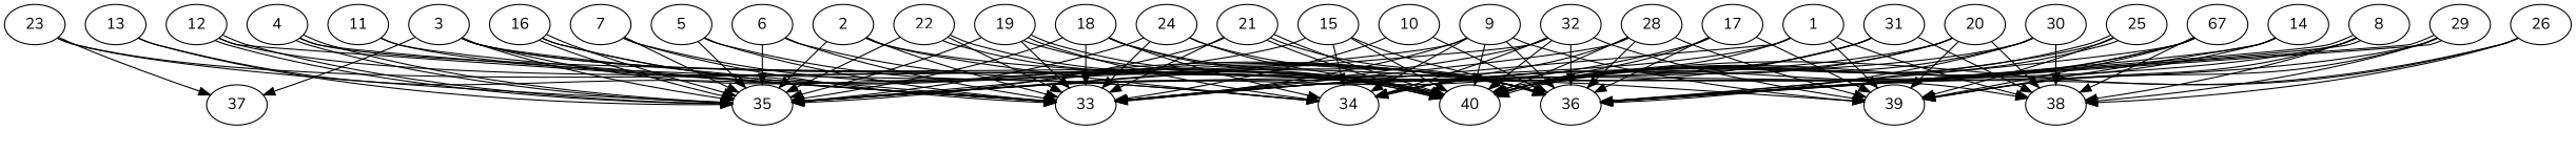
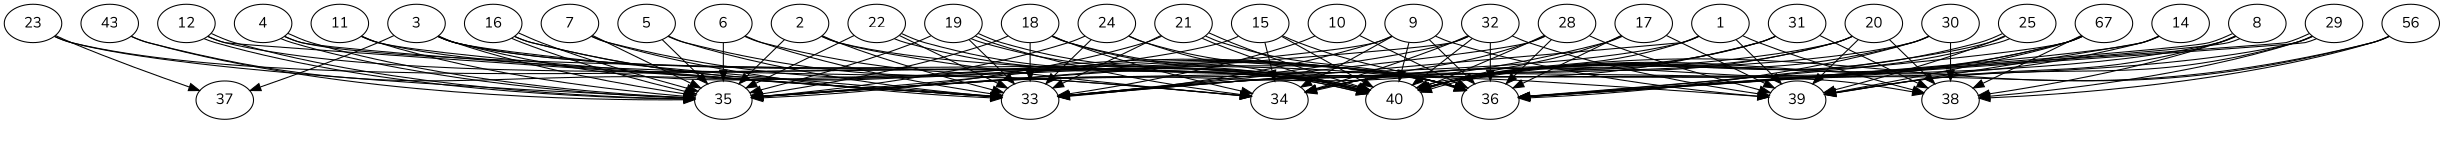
  digraph {
    fontname=Nunito
    node [alpha=0.03 fontname=Nunito]
    edge [fontname=Nunito]
    1 [alpha=0.05 expect_size=41562112]
    33 [alpha=0.14 expect_size=52286464]
    35 [alpha=0.18 expect_size=50701312]
    38 [alpha=0.01 expect_size=17559552]
    39 [alpha=0.12 expect_size=31477760]
    40 [alpha=0.00 expect_size=52277248]
    2 [alpha=0.10 expect_size=22126592]
    34 [alpha=0.08 expect_size=42175488]
    3 [alpha=0.16 expect_size=9737216]
    36 [expect_size=10362880]
    37 [alpha=0.01 expect_size=16409600]
    4 [alpha=0.08 expect_size=25109504]
    5 [alpha=0.18 expect_size=32112640]
    6 [alpha=0.19 expect_size=6121472]
    7 [alpha=0.08 expect_size=48330752]
    8 [alpha=0.10 expect_size=22907904]
    9 [alpha=0.07 expect_size=46541824]
    10 [expect_size=31672320]
    11 [alpha=0.19 expect_size=46292992]
    12 [alpha=0.04 expect_size=10809344]
-   13 [alpha=0.19 expect_size=33902592]
+   13 [alpha=0.19 expect_size=33902592 label=43]
    14 [expect_size=23769088]
    15 [alpha=0.11 expect_size=43614208]
    16 [alpha=0.19 expect_size=39652352]
    17 [alpha=0.05 expect_size=36681728]
    18 [alpha=0.04 expect_size=8977408]
    19 [alpha=0.13 expect_size=31436800]
    20 [alpha=0.08 expect_size=47179776]
    21 [alpha=0.19 expect_size=6904832]
    22 [alpha=0.16 expect_size=50567168]
    23 [alpha=0.16 expect_size=12188672]
    24 [alpha=0.04 expect_size=10772480]
    25 [expect_size=18104320]
-   26 [expect_size=43066368]
+   26 [expect_size=43066368 label=56]
    n35 [alpha=0.00 expect_size=41356288 label=67]
    28 [alpha=0.06 expect_size=52225024]
    29 [alpha=0.09 expect_size=13667328]
    30 [expect_size=44865536]
    31 [alpha=0.14 expect_size=17134592]
    32 [alpha=0.08 expect_size=13980672]
    1 -> 33
    1 -> 35
    1 -> 38
    1 -> 39
    1 -> 40
    2 -> 33
    2 -> 35
    2 -> 39
    2 -> 34
    3 -> 33
    3 -> 35
    3 -> 40
    3 -> 34
    3 -> 36
    3 -> 37
    4 -> 33
    4 -> 35
    4 -> 35
    4 -> 38
    5 -> 33
    5 -> 35
    5 -> 36
    6 -> 33
    6 -> 35
    6 -> 36
    7 -> 33
    7 -> 35
    7 -> 36
    8 -> 33
    8 -> 38
    8 -> 39
    8 -> 36
    8 -> 36
    9 -> 33
    9 -> 35
    9 -> 39
    9 -> 40
    9 -> 34
    9 -> 36
    10 -> 33
    10 -> 36
    11 -> 33
+   11 -> 35
    11 -> 34
    12 -> 33
    12 -> 35
    12 -> 35
    12 -> 40
    13 -> 33
    13 -> 35
    14 -> 39
    14 -> 40
    14 -> 36
    15 -> 35
    15 -> 40
    15 -> 34
    15 -> 36
    16 -> 35
    16 -> 35
    16 -> 40
    16 -> 36
    17 -> 35
    17 -> 39
    17 -> 40
    17 -> 36
    18 -> 33
    18 -> 35
    18 -> 40
    18 -> 34
    18 -> 36
    19 -> 33
    19 -> 35
    19 -> 40
    19 -> 40
    19 -> 34
    20 -> 35
    20 -> 38
    20 -> 39
    20 -> 40
    20 -> 34
    21 -> 33
    21 -> 35
    21 -> 40
    21 -> 40
    21 -> 36
    22 -> 33
    22 -> 35
    22 -> 40
    22 -> 40
    23 -> 35
    23 -> 40
    23 -> 37
    24 -> 33
    24 -> 35
    24 -> 40
    24 -> 36
    25 -> 39
    25 -> 40
    25 -> 40
    25 -> 36
    26 -> 38
    26 -> 40
    26 -> 36
    n35 -> 38
    n35 -> 39
    n35 -> 40
    n35 -> 34
    n35 -> 36
    28 -> 33
    28 -> 39
    28 -> 40
    28 -> 34
    28 -> 36
    29 -> 33
    29 -> 38
    29 -> 39
    29 -> 36
    29 -> 36
    30 -> 33
    30 -> 38
    30 -> 40
    30 -> 36
    31 -> 33
    31 -> 38
    31 -> 40
    31 -> 34
    32 -> 33
    32 -> 35
    32 -> 39
    32 -> 40
    32 -> 34
    32 -> 36
  }
